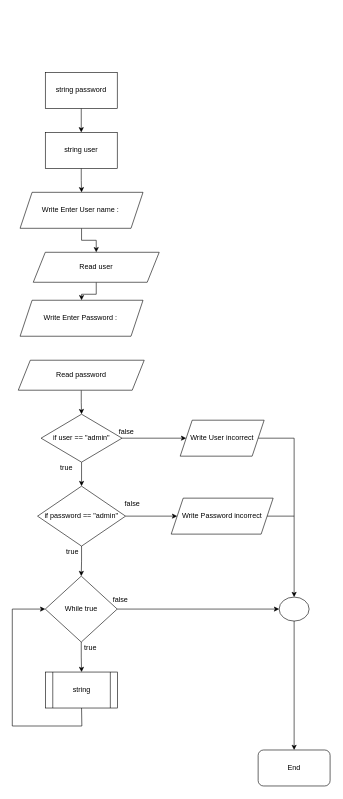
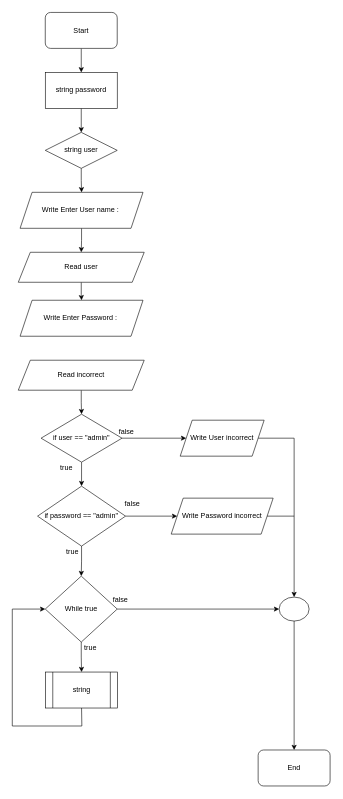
  <mxCell id="0" />
  <mxCell id="1" parent="0" />
+ <mxCell id="2" value="" style="edgeStyle=orthogonalEdgeStyle;rounded=0;orthogonalLoop=1;jettySize=auto;html=1;" parent="1" source="3" target="5" edge="1"><mxGeometry relative="1" as="geometry" /></mxCell>
+ <mxCell id="3" value="Start" style="rounded=1;whiteSpace=wrap;html=1;" parent="1" vertex="1"><mxGeometry x="75" y="20" width="120" height="60" as="geometry" /></mxCell>
  <mxCell id="4" value="" style="edgeStyle=orthogonalEdgeStyle;rounded=0;orthogonalLoop=1;jettySize=auto;html=1;" parent="1" source="5" target="7" edge="1"><mxGeometry relative="1" as="geometry" /></mxCell>
  <mxCell id="5" value="string password" style="rounded=0;whiteSpace=wrap;html=1;" parent="1" vertex="1"><mxGeometry x="75" y="120" width="120" height="60" as="geometry" /></mxCell>
  <mxCell id="6" value="" style="edgeStyle=orthogonalEdgeStyle;rounded=0;orthogonalLoop=1;jettySize=auto;html=1;" parent="1" source="7" target="9" edge="1"><mxGeometry relative="1" as="geometry" /></mxCell>
- <mxCell id="7" value="string user" style="rounded=0;whiteSpace=wrap;html=1;" parent="1" vertex="1"><mxGeometry x="75" y="220" width="120" height="60" as="geometry" /></mxCell>
+ <mxCell id="7" value="string user" style="rhombus;whiteSpace=wrap;html=1;" parent="1" vertex="1"><mxGeometry x="75" y="220" width="120" height="60" as="geometry" /></mxCell>
  <mxCell id="8" value="" style="edgeStyle=orthogonalEdgeStyle;rounded=0;orthogonalLoop=1;jettySize=auto;html=1;" parent="1" source="9" target="11" edge="1"><mxGeometry relative="1" as="geometry" /></mxCell>
  <mxCell id="9" value="Write Enter User name :&amp;nbsp;" style="shape=parallelogram;perimeter=parallelogramPerimeter;whiteSpace=wrap;html=1;fixedSize=1;" parent="1" vertex="1"><mxGeometry x="33" y="320" width="205" height="60" as="geometry" /></mxCell>
  <mxCell id="10" value="" style="edgeStyle=orthogonalEdgeStyle;rounded=0;orthogonalLoop=1;jettySize=auto;html=1;" parent="1" source="11" target="12" edge="1"><mxGeometry relative="1" as="geometry" /></mxCell>
- <mxCell id="11" value="Read user" style="shape=parallelogram;perimeter=parallelogramPerimeter;whiteSpace=wrap;html=1;fixedSize=1;" parent="1" vertex="1"><mxGeometry x="55" y="420" width="210" height="50" as="geometry" /></mxCell>
+ <mxCell id="11" value="Read user" style="shape=parallelogram;perimeter=parallelogramPerimeter;whiteSpace=wrap;html=1;fixedSize=1;" parent="1" vertex="1"><mxGeometry x="30" y="420" width="210" height="50" as="geometry" /></mxCell>
  <mxCell id="12" value="Write Enter Password :&amp;nbsp;" style="shape=parallelogram;perimeter=parallelogramPerimeter;whiteSpace=wrap;html=1;fixedSize=1;" parent="1" vertex="1"><mxGeometry x="33" y="500" width="205" height="60" as="geometry" /></mxCell>
  <mxCell id="13" value="" style="edgeStyle=orthogonalEdgeStyle;rounded=0;orthogonalLoop=1;jettySize=auto;html=1;" parent="1" source="14" target="17" edge="1"><mxGeometry relative="1" as="geometry" /></mxCell>
- <mxCell id="14" value="Read password" style="shape=parallelogram;perimeter=parallelogramPerimeter;whiteSpace=wrap;html=1;fixedSize=1;" parent="1" vertex="1"><mxGeometry x="30" y="600" width="210" height="50" as="geometry" /></mxCell>
+ <mxCell id="14" value="Read incorrect" style="shape=parallelogram;perimeter=parallelogramPerimeter;whiteSpace=wrap;html=1;fixedSize=1;" parent="1" vertex="1"><mxGeometry x="30" y="600" width="210" height="50" as="geometry" /></mxCell>
  <mxCell id="15" value="" style="edgeStyle=orthogonalEdgeStyle;rounded=0;orthogonalLoop=1;jettySize=auto;html=1;" parent="1" source="17" target="20" edge="1"><mxGeometry relative="1" as="geometry" /></mxCell>
  <mxCell id="16" style="edgeStyle=orthogonalEdgeStyle;rounded=0;orthogonalLoop=1;jettySize=auto;html=1;entryX=0;entryY=0.5;entryDx=0;entryDy=0;" parent="1" source="17" target="27" edge="1"><mxGeometry relative="1" as="geometry" /></mxCell>
  <mxCell id="17" value="if user == &quot;admin&quot;" style="rhombus;whiteSpace=wrap;html=1;" parent="1" vertex="1"><mxGeometry x="68" y="690" width="135" height="80" as="geometry" /></mxCell>
  <mxCell id="18" value="" style="edgeStyle=orthogonalEdgeStyle;rounded=0;orthogonalLoop=1;jettySize=auto;html=1;" parent="1" source="20" target="23" edge="1"><mxGeometry relative="1" as="geometry" /></mxCell>
  <mxCell id="19" style="edgeStyle=orthogonalEdgeStyle;rounded=0;orthogonalLoop=1;jettySize=auto;html=1;entryX=0;entryY=0.5;entryDx=0;entryDy=0;" parent="1" source="20" target="25" edge="1"><mxGeometry relative="1" as="geometry" /></mxCell>
  <mxCell id="20" value="if password == &quot;admin&quot;" style="rhombus;whiteSpace=wrap;html=1;" parent="1" vertex="1"><mxGeometry x="62.13" y="810" width="146.75" height="100" as="geometry" /></mxCell>
  <mxCell id="21" value="" style="edgeStyle=orthogonalEdgeStyle;rounded=0;orthogonalLoop=1;jettySize=auto;html=1;" parent="1" source="23" target="24" edge="1"><mxGeometry relative="1" as="geometry" /></mxCell>
  <mxCell id="22" style="edgeStyle=orthogonalEdgeStyle;rounded=0;orthogonalLoop=1;jettySize=auto;html=1;entryX=0;entryY=0.5;entryDx=0;entryDy=0;" parent="1" source="23" target="31" edge="1"><mxGeometry relative="1" as="geometry" /></mxCell>
  <mxCell id="23" value="While true" style="rhombus;whiteSpace=wrap;html=1;" parent="1" vertex="1"><mxGeometry x="75" y="960" width="120" height="110" as="geometry" /></mxCell>
  <mxCell id="24" value="string" style="shape=process;whiteSpace=wrap;html=1;backgroundOutline=1;" parent="1" vertex="1"><mxGeometry x="75.51" y="1120" width="120" height="60" as="geometry" /></mxCell>
  <mxCell id="25" value="Write Password incorrect" style="shape=parallelogram;perimeter=parallelogramPerimeter;whiteSpace=wrap;html=1;fixedSize=1;" parent="1" vertex="1"><mxGeometry x="285" y="830" width="170" height="60" as="geometry" /></mxCell>
  <mxCell id="26" style="edgeStyle=orthogonalEdgeStyle;rounded=0;orthogonalLoop=1;jettySize=auto;html=1;entryX=0.5;entryY=0;entryDx=0;entryDy=0;" parent="1" source="27" target="31" edge="1"><mxGeometry relative="1" as="geometry" /></mxCell>
  <mxCell id="27" value="Write User incorrect" style="shape=parallelogram;perimeter=parallelogramPerimeter;whiteSpace=wrap;html=1;fixedSize=1;" parent="1" vertex="1"><mxGeometry x="300" y="700" width="140" height="60" as="geometry" /></mxCell>
  <mxCell id="28" value="" style="endArrow=classic;html=1;rounded=0;exitX=0.5;exitY=1;exitDx=0;exitDy=0;entryX=0;entryY=0.5;entryDx=0;entryDy=0;" parent="1" source="24" target="23" edge="1"><mxGeometry width="50" height="50" relative="1" as="geometry"><mxPoint x="200" y="1060" as="sourcePoint" /><mxPoint x="250" y="1010" as="targetPoint" /><Array as="points"><mxPoint x="136" y="1210" /><mxPoint x="20" y="1210" /><mxPoint x="20" y="1015" /></Array></mxGeometry></mxCell>
  <mxCell id="29" value="End" style="rounded=1;whiteSpace=wrap;html=1;" parent="1" vertex="1"><mxGeometry x="430" y="1250" width="120" height="60" as="geometry" /></mxCell>
  <mxCell id="30" style="edgeStyle=orthogonalEdgeStyle;rounded=0;orthogonalLoop=1;jettySize=auto;html=1;" parent="1" source="31" target="29" edge="1"><mxGeometry relative="1" as="geometry" /></mxCell>
  <mxCell id="31" value="" style="ellipse;whiteSpace=wrap;html=1;" parent="1" vertex="1"><mxGeometry x="465" y="995" width="50" height="40" as="geometry" /></mxCell>
  <mxCell id="32" value="" style="endArrow=none;html=1;rounded=0;exitX=1;exitY=0.5;exitDx=0;exitDy=0;" parent="1" source="25" edge="1"><mxGeometry width="50" height="50" relative="1" as="geometry"><mxPoint x="200" y="1040" as="sourcePoint" /><mxPoint x="490" y="860" as="targetPoint" /></mxGeometry></mxCell>
  <mxCell id="33" value="false" style="text;html=1;align=center;verticalAlign=middle;resizable=0;points=[];autosize=1;strokeColor=none;fillColor=none;" vertex="1" parent="1"><mxGeometry x="190" y="710" width="40" height="20" as="geometry" /></mxCell>
  <mxCell id="34" value="true" style="text;html=1;align=center;verticalAlign=middle;resizable=0;points=[];autosize=1;strokeColor=none;fillColor=none;" vertex="1" parent="1"><mxGeometry x="90" y="770" width="40" height="20" as="geometry" /></mxCell>
  <mxCell id="35" value="false" style="text;html=1;align=center;verticalAlign=middle;resizable=0;points=[];autosize=1;strokeColor=none;fillColor=none;" vertex="1" parent="1"><mxGeometry x="200" y="830" width="40" height="20" as="geometry" /></mxCell>
  <mxCell id="36" value="true" style="text;html=1;align=center;verticalAlign=middle;resizable=0;points=[];autosize=1;strokeColor=none;fillColor=none;" vertex="1" parent="1"><mxGeometry x="100" y="910" width="40" height="20" as="geometry" /></mxCell>
  <mxCell id="37" value="true" style="text;html=1;align=center;verticalAlign=middle;resizable=0;points=[];autosize=1;strokeColor=none;fillColor=none;" vertex="1" parent="1"><mxGeometry x="130" y="1070" width="40" height="20" as="geometry" /></mxCell>
  <mxCell id="38" value="false" style="text;html=1;align=center;verticalAlign=middle;resizable=0;points=[];autosize=1;strokeColor=none;fillColor=none;" vertex="1" parent="1"><mxGeometry x="180" y="990" width="40" height="20" as="geometry" /></mxCell>
